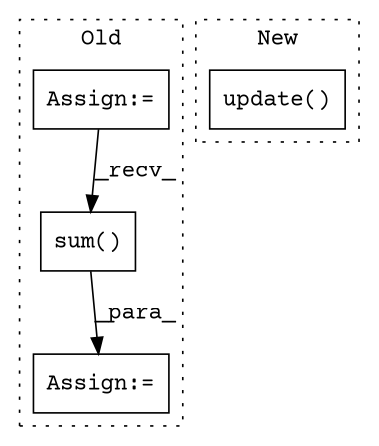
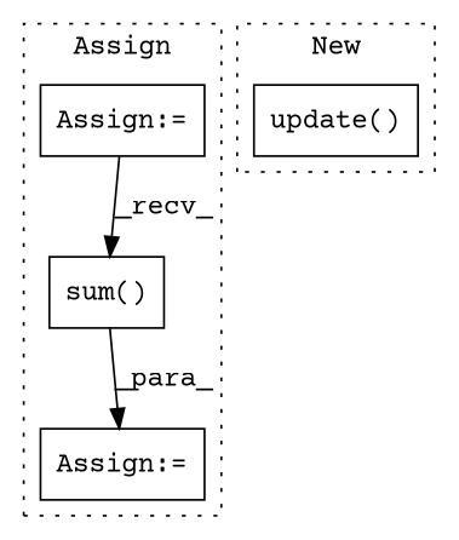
  digraph {
    fontname="Courier Prime"
    node [a=75 l=3 shape=box fontname="Courier Prime"]
    edge [fontname="Courier Prime"]
    n1 [l=66 label="sum()" s=10195]
    n2 [a=68 label="Assign:=" s=10192]
    n3 [a=68 label="Assign:=" s=9032]
    n4 [l="35,1" label="update()" s="10520,10601"]
    subgraph cluster_1 {
-     label=Old
+     label=Assign
      style=dotted
      n1
      n2
      n3
    }
    subgraph cluster_2 {
      label=New
      style=dotted
      n4
    }
    n1 -> n2 [label=_para_]
    n3 -> n1 [label=_recv_]
  }
